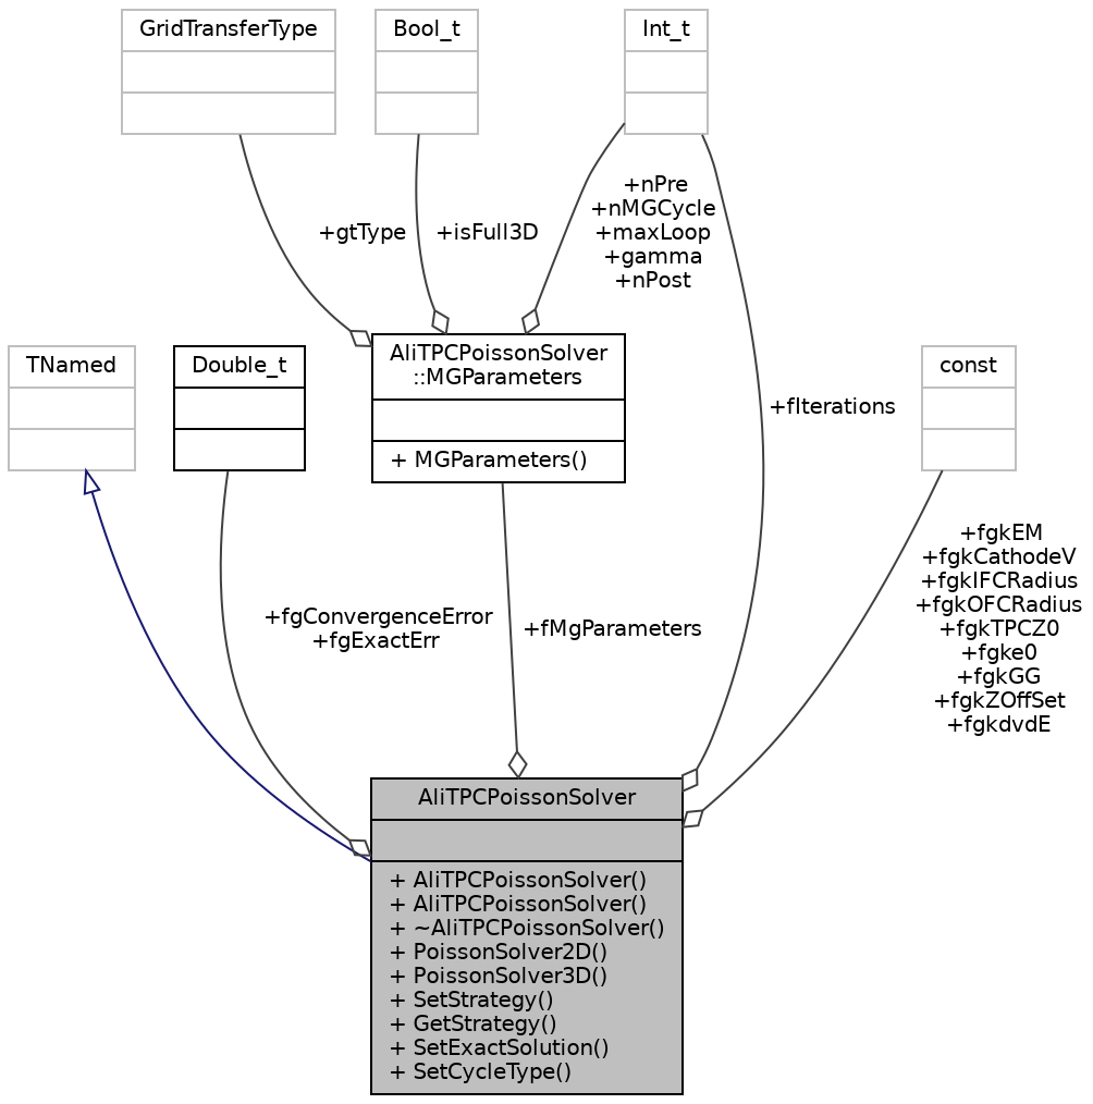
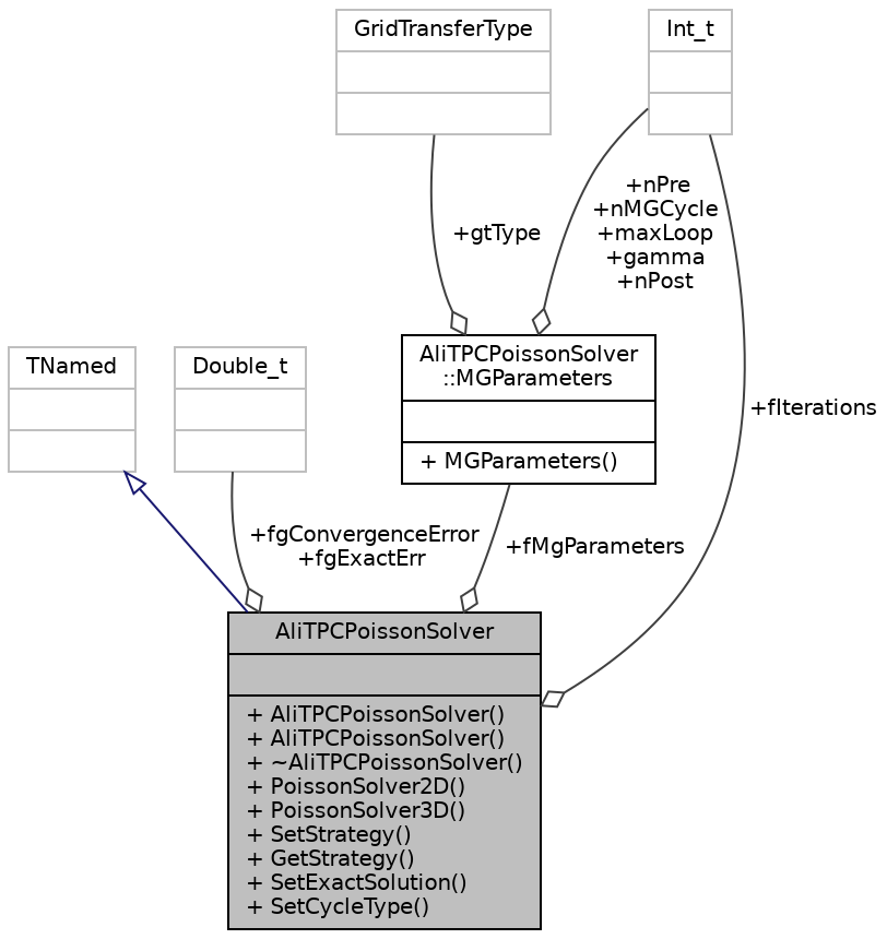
  digraph {
    node [color=grey75 fontname=Helvetica fontsize=10 shape=record]
    edge [color=grey25 fontname=Helvetica fontsize=10 labelfontname=Helvetica labelfontsize=10 style=solid arrowhead=odiamond]
    n1 [color=black fillcolor=grey75 fontcolor=black height=0.2 label="{AliTPCPoissonSolver\n||+ AliTPCPoissonSolver()\l+ AliTPCPoissonSolver()\l+ ~AliTPCPoissonSolver()\l+ PoissonSolver2D()\l+ PoissonSolver3D()\l+ SetStrategy()\l+ GetStrategy()\l+ SetExactSolution()\l+ SetCycleType()\l}" style=filled width=0.4]
    n2 [height=0.2 label="{TNamed\n||}" width=0.4]
-   n3 [color=black height=0.2 label="{Double_t\n||}" width=0.4]
+   n3 [height=0.2 label="{Double_t\n||}" width=0.4]
    n4 [color=black height=0.2 label="{AliTPCPoissonSolver\l::MGParameters\n||+ MGParameters()\l}" width=0.4]
    n5 [height=0.2 label="{GridTransferType\n||}" width=0.4]
-   n6 [height=0.2 label="{Bool_t\n||}" width=0.4]
    n7 [height=0.2 label="{Int_t\n||}" width=0.4]
-   n8 [height=0.2 label="{const\n||}" width=0.4]
    n2 -> n1 [arrowtail=onormal color=midnightblue dir=back arrowhead=""]
    n3 -> n1 [label=" +fgConvergenceError\n+fgExactErr"]
    n4 -> n1 [label=" +fMgParameters"]
    n5 -> n4 [label=" +gtType"]
-   n6 -> n4 [label=" +isFull3D"]
    n7 -> n1 [label=" +fIterations"]
    n7 -> n4 [label=" +nPre\n+nMGCycle\n+maxLoop\n+gamma\n+nPost"]
-   n8 -> n1 [label=" +fgkEM\n+fgkCathodeV\n+fgkIFCRadius\n+fgkOFCRadius\n+fgkTPCZ0\n+fgke0\n+fgkGG\n+fgkZOffSet\n+fgkdvdE"]
  }
